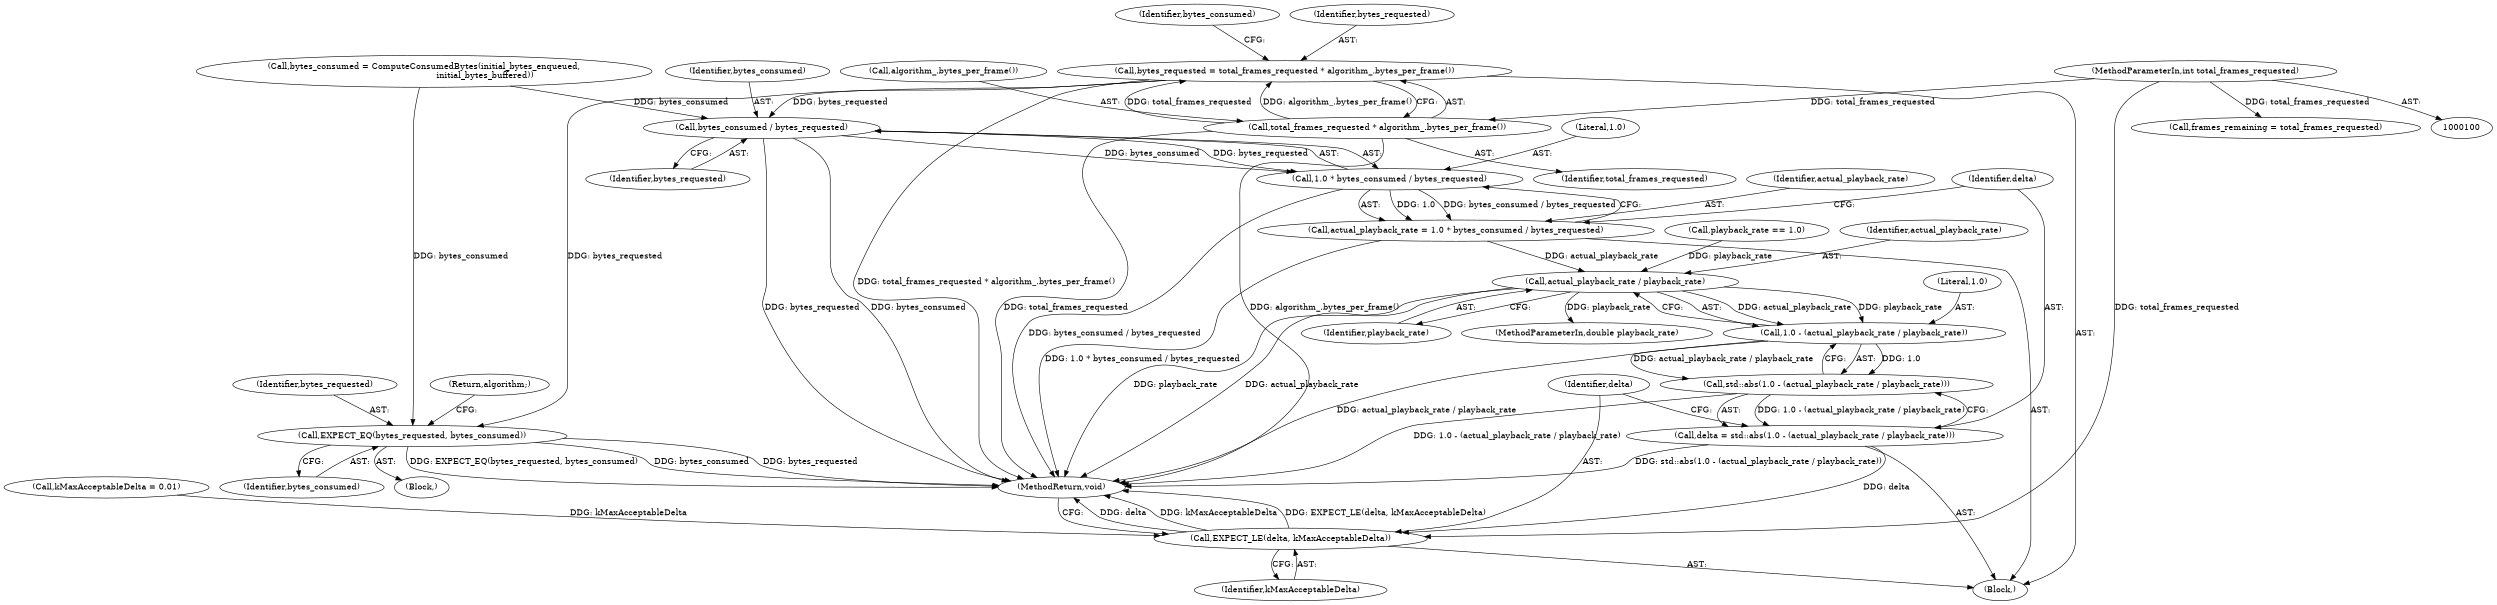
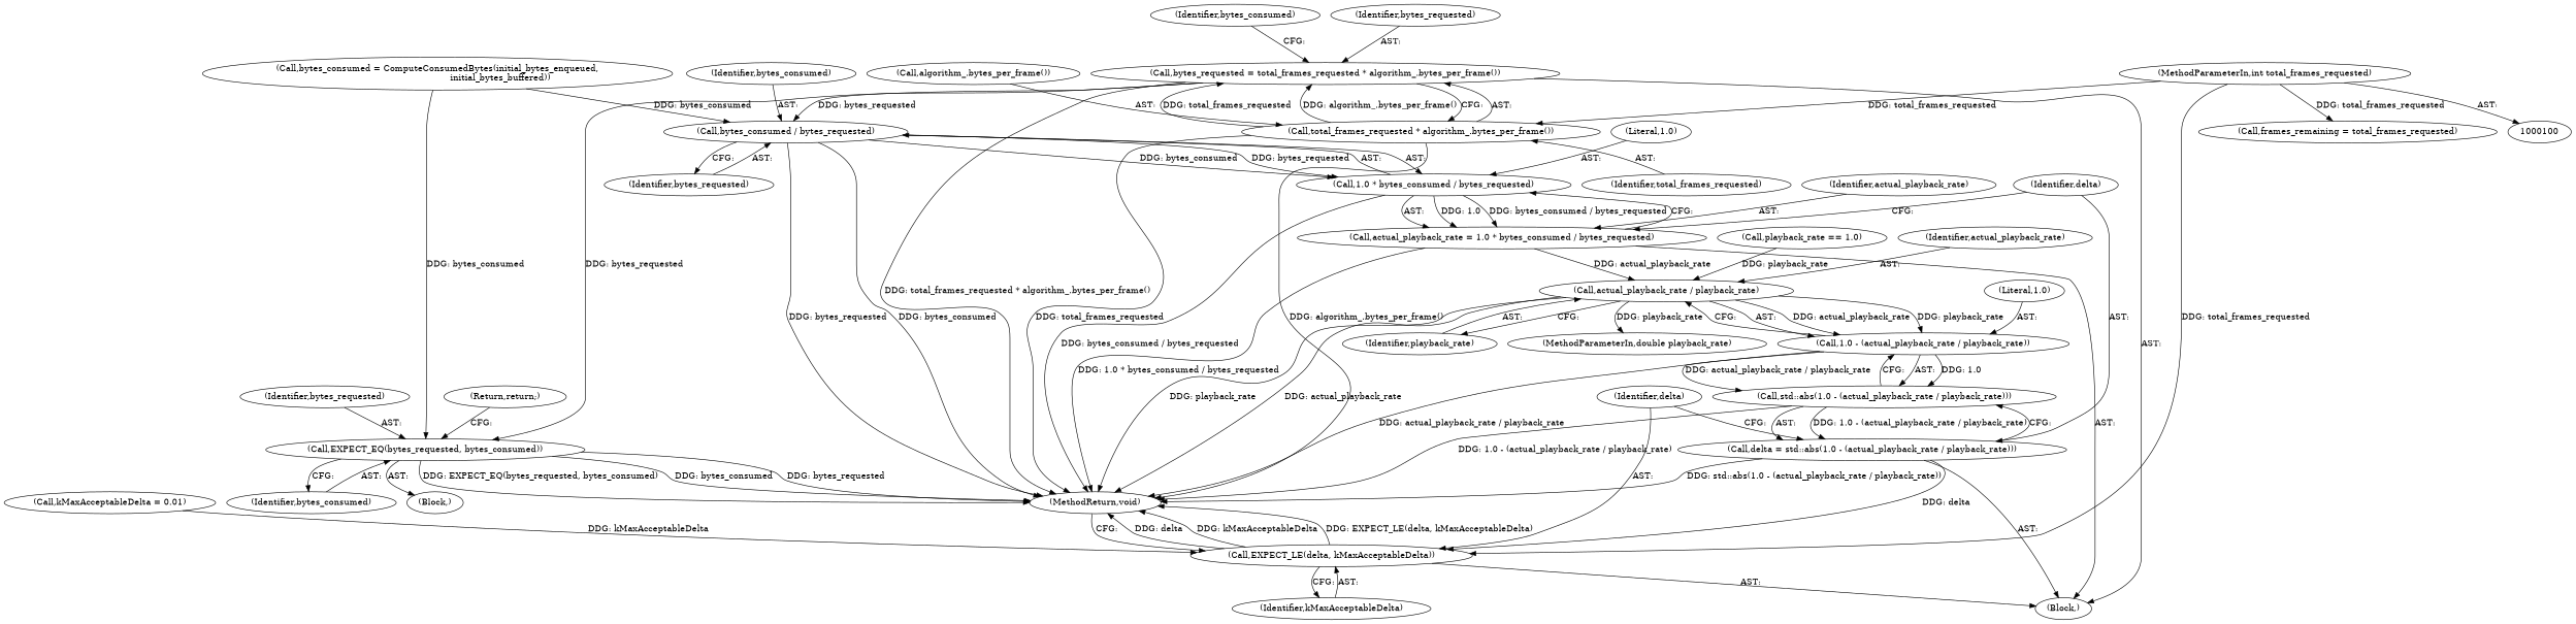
  digraph {
    n1 [label="(Call,bytes_requested = total_frames_requested * algorithm_.bytes_per_frame())"]
    n2 [label="(Call,total_frames_requested * algorithm_.bytes_per_frame())"]
    n3 [label="(Call,EXPECT_EQ(bytes_requested, bytes_consumed))"]
    n4 [label="(Call,bytes_consumed / bytes_requested)"]
    n5 [label="(Block,)"]
    n6 [label="(MethodReturn,void)"]
    n7 [label="(Identifier,bytes_consumed)"]
    n8 [label="(Block,)"]
    n9 [label="(Call,1.0 * bytes_consumed / bytes_requested)"]
    n10 [label="(Identifier,bytes_requested)"]
    n11 [label="(Call,EXPECT_LE(delta, kMaxAcceptableDelta))"]
    n12 [label="(Call,algorithm_.bytes_per_frame())"]
    n13 [label="(MethodParameterIn,int total_frames_requested)"]
    n14 [label="(Call,frames_remaining = total_frames_requested)"]
    1000100
    n16 [label="(Call,actual_playback_rate = 1.0 * bytes_consumed / bytes_requested)"]
    n17 [label="(Call,actual_playback_rate / playback_rate)"]
    n18 [label="(Call,1.0 - (actual_playback_rate / playback_rate))"]
    n19 [label="(Identifier,playback_rate)"]
    n20 [label="(MethodParameterIn,double playback_rate)"]
    n21 [label="(Call,std::abs(1.0 - (actual_playback_rate / playback_rate)))"]
    n22 [label="(Call,delta = std::abs(1.0 - (actual_playback_rate / playback_rate)))"]
    n23 [label="(Identifier,kMaxAcceptableDelta)"]
    n24 [label="(Identifier,delta)"]
    n25 [label="(Identifier,bytes_consumed)"]
    n26 [label="(Identifier,total_frames_requested)"]
    n27 [label="(Identifier,delta)"]
    n28 [label="(Identifier,bytes_consumed)"]
    n29 [label="(Identifier,bytes_requested)"]
    n30 [label="(Identifier,actual_playback_rate)"]
    n31 [label="(Identifier,actual_playback_rate)"]
-   n32 [label="(Return,algorithm;)"]
+   n32 [label="(Return,return;)"]
    n33 [label="(Literal,1.0)"]
    n34 [label="(Call,playback_rate == 1.0)"]
    n35 [label="(Literal,1.0)"]
    n36 [label="(Call,bytes_consumed = ComputeConsumedBytes(initial_bytes_enqueued,\n                                              initial_bytes_buffered))"]
    n37 [label="(Call,kMaxAcceptableDelta = 0.01)"]
    n38 [label="(Identifier,bytes_requested)"]
    n1 -> n2 [label="CFG: "]
    n1 -> n3 [label="DDG: bytes_requested"]
    n1 -> n4 [label="DDG: bytes_requested"]
    n1 -> n5 [label="AST: "]
    n1 -> n6 [label="DDG: total_frames_requested * algorithm_.bytes_per_frame()"]
    n2 -> n1 [label="AST: "]
    n2 -> n1 [label="DDG: total_frames_requested"]
    n2 -> n1 [label="DDG: algorithm_.bytes_per_frame()"]
    n2 -> n6 [label="DDG: algorithm_.bytes_per_frame()"]
    n2 -> n6 [label="DDG: total_frames_requested"]
    n3 -> n6 [label="DDG: bytes_consumed"]
    n3 -> n6 [label="DDG: bytes_requested"]
    n3 -> n6 [label="DDG: EXPECT_EQ(bytes_requested, bytes_consumed)"]
    n3 -> n7 [label="CFG: "]
    n3 -> n8 [label="AST: "]
    n4 -> n6 [label="DDG: bytes_consumed"]
    n4 -> n6 [label="DDG: bytes_requested"]
    n4 -> n9 [label="AST: "]
    n4 -> n9 [label="DDG: bytes_consumed"]
    n4 -> n9 [label="DDG: bytes_requested"]
    n4 -> n10 [label="CFG: "]
    n6 -> n11 [label="CFG: "]
    n7 -> n3 [label="AST: "]
    n9 -> n4 [label="AST: "]
    n9 -> n6 [label="DDG: bytes_consumed / bytes_requested"]
    n9 -> n16 [label="AST: "]
    n9 -> n16 [label="DDG: 1.0"]
    n9 -> n16 [label="DDG: bytes_consumed / bytes_requested"]
    n10 -> n4 [label="AST: "]
    n11 -> n5 [label="AST: "]
    n11 -> n6 [label="DDG: delta"]
    n11 -> n6 [label="DDG: kMaxAcceptableDelta"]
    n11 -> n6 [label="DDG: EXPECT_LE(delta, kMaxAcceptableDelta)"]
    n11 -> n23 [label="CFG: "]
    n12 -> n2 [label="AST: "]
    n13 -> n2 [label="DDG: total_frames_requested"]
    n13 -> n11 [label="DDG: total_frames_requested"]
    n13 -> n14 [label="DDG: total_frames_requested"]
    n13 -> 1000100 [label="AST: "]
    n16 -> n5 [label="AST: "]
    n16 -> n6 [label="DDG: 1.0 * bytes_consumed / bytes_requested"]
    n16 -> n9 [label="CFG: "]
    n16 -> n17 [label="DDG: actual_playback_rate"]
    n17 -> n6 [label="DDG: actual_playback_rate"]
    n17 -> n6 [label="DDG: playback_rate"]
    n17 -> n18 [label="AST: "]
    n17 -> n18 [label="DDG: actual_playback_rate"]
    n17 -> n18 [label="DDG: playback_rate"]
    n17 -> n19 [label="CFG: "]
    n17 -> n20 [label="DDG: playback_rate"]
    n18 -> n6 [label="DDG: actual_playback_rate / playback_rate"]
    n18 -> n17 [label="CFG: "]
    n18 -> n21 [label="AST: "]
    n18 -> n21 [label="DDG: 1.0"]
    n18 -> n21 [label="DDG: actual_playback_rate / playback_rate"]
    n19 -> n17 [label="AST: "]
    n21 -> n6 [label="DDG: 1.0 - (actual_playback_rate / playback_rate)"]
    n21 -> n18 [label="CFG: "]
    n21 -> n22 [label="AST: "]
    n21 -> n22 [label="DDG: 1.0 - (actual_playback_rate / playback_rate)"]
    n22 -> n5 [label="AST: "]
    n22 -> n6 [label="DDG: std::abs(1.0 - (actual_playback_rate / playback_rate))"]
    n22 -> n11 [label="DDG: delta"]
    n22 -> n21 [label="CFG: "]
    n23 -> n11 [label="AST: "]
    n24 -> n16 [label="CFG: "]
    n24 -> n22 [label="AST: "]
    n25 -> n4 [label="AST: "]
-   n2 -> n26 [label="AST: "]
+   n26 -> n2 [label="AST: "]
    n27 -> n11 [label="AST: "]
    n27 -> n22 [label="CFG: "]
    n28 -> n1 [label="CFG: "]
    n29 -> n1 [label="AST: "]
    n30 -> n16 [label="AST: "]
    n31 -> n17 [label="AST: "]
    n32 -> n3 [label="CFG: "]
    n33 -> n18 [label="AST: "]
    n34 -> n17 [label="DDG: playback_rate"]
    n35 -> n9 [label="AST: "]
    n36 -> n3 [label="DDG: bytes_consumed"]
    n36 -> n4 [label="DDG: bytes_consumed"]
    n37 -> n11 [label="DDG: kMaxAcceptableDelta"]
    n38 -> n3 [label="AST: "]
  }
